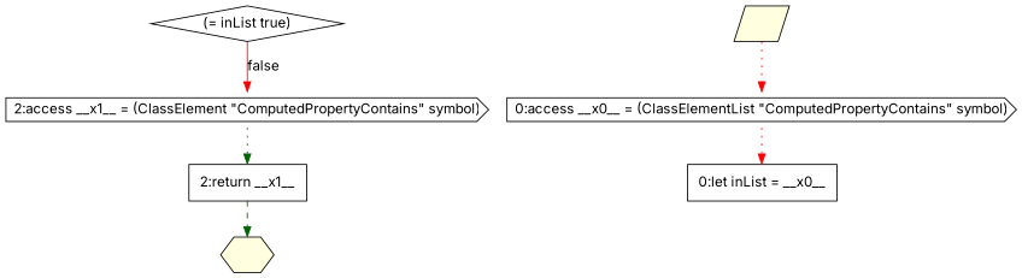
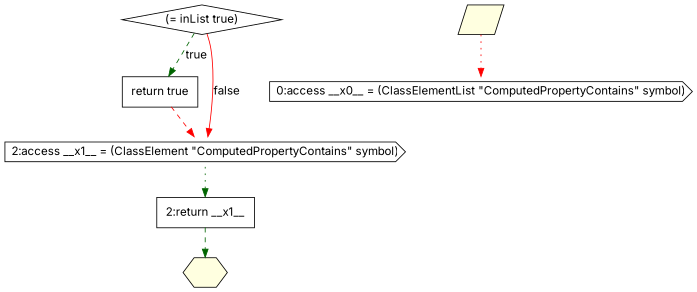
  digraph {
    fontname=Inter
    node [color=black fillcolor=white fontname=Inter shape=none style=filled]
    edge [color=red fontname=Inter style=dashed]
    n1 [fillcolor=lightyellow label=" " shape=hexagon]
-   n2 [label=<<font color="black">     <table border="0" cellborder="1" cellspacing="0" cellpadding="10">       <tr><td align="left">0:let inList = __x0__</td></tr>     </table>   </font>> margin=0]
    n3 [label=<<font color="black">(= inList true)</font>> shape=diamond]
+   n4 [label=<<font color="black">     <table border="0" cellborder="1" cellspacing="0" cellpadding="10">       <tr><td align="left">return true</td></tr>     </table>   </font>> margin=0]
    n5 [label=<<font color="black">2:access __x1__ = (ClassElement &quot;ComputedPropertyContains&quot; symbol)</font>> shape=cds]
    n6 [label=<<font color="black">0:access __x0__ = (ClassElementList &quot;ComputedPropertyContains&quot; symbol)</font>> shape=cds]
    n7 [label=<<font color="black">     <table border="0" cellborder="1" cellspacing="0" cellpadding="10">       <tr><td align="left">2:return __x1__</td></tr>     </table>   </font>> margin=0]
    n8 [fillcolor=lightyellow label=" " shape=parallelogram]
+   n3 -> n4 [color=darkgreen label=<<font color="black">true</font>>]
    n3 -> n5 [label=<<font color="black">false</font>> style=solid]
+   n4 -> n5
    n5 -> n7 [color=darkgreen style=dotted]
-   n6 -> n2 [style=dotted]
    n7 -> n1 [color=darkgreen]
    n8 -> n6 [style=dotted]
  }
